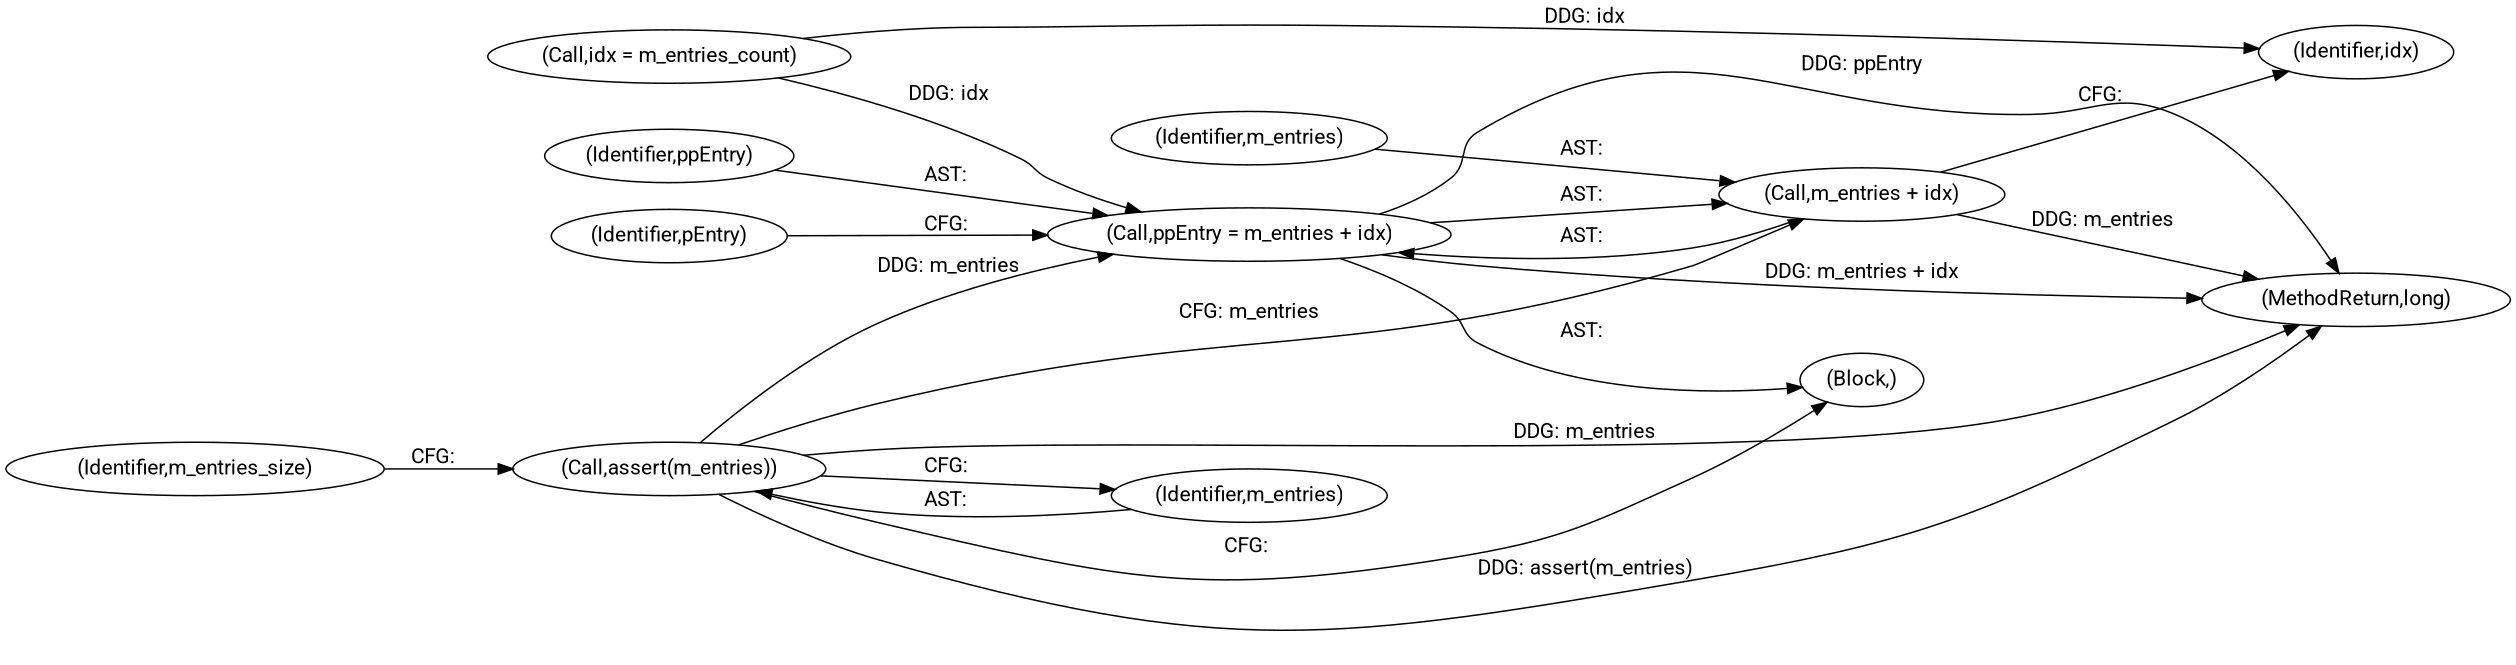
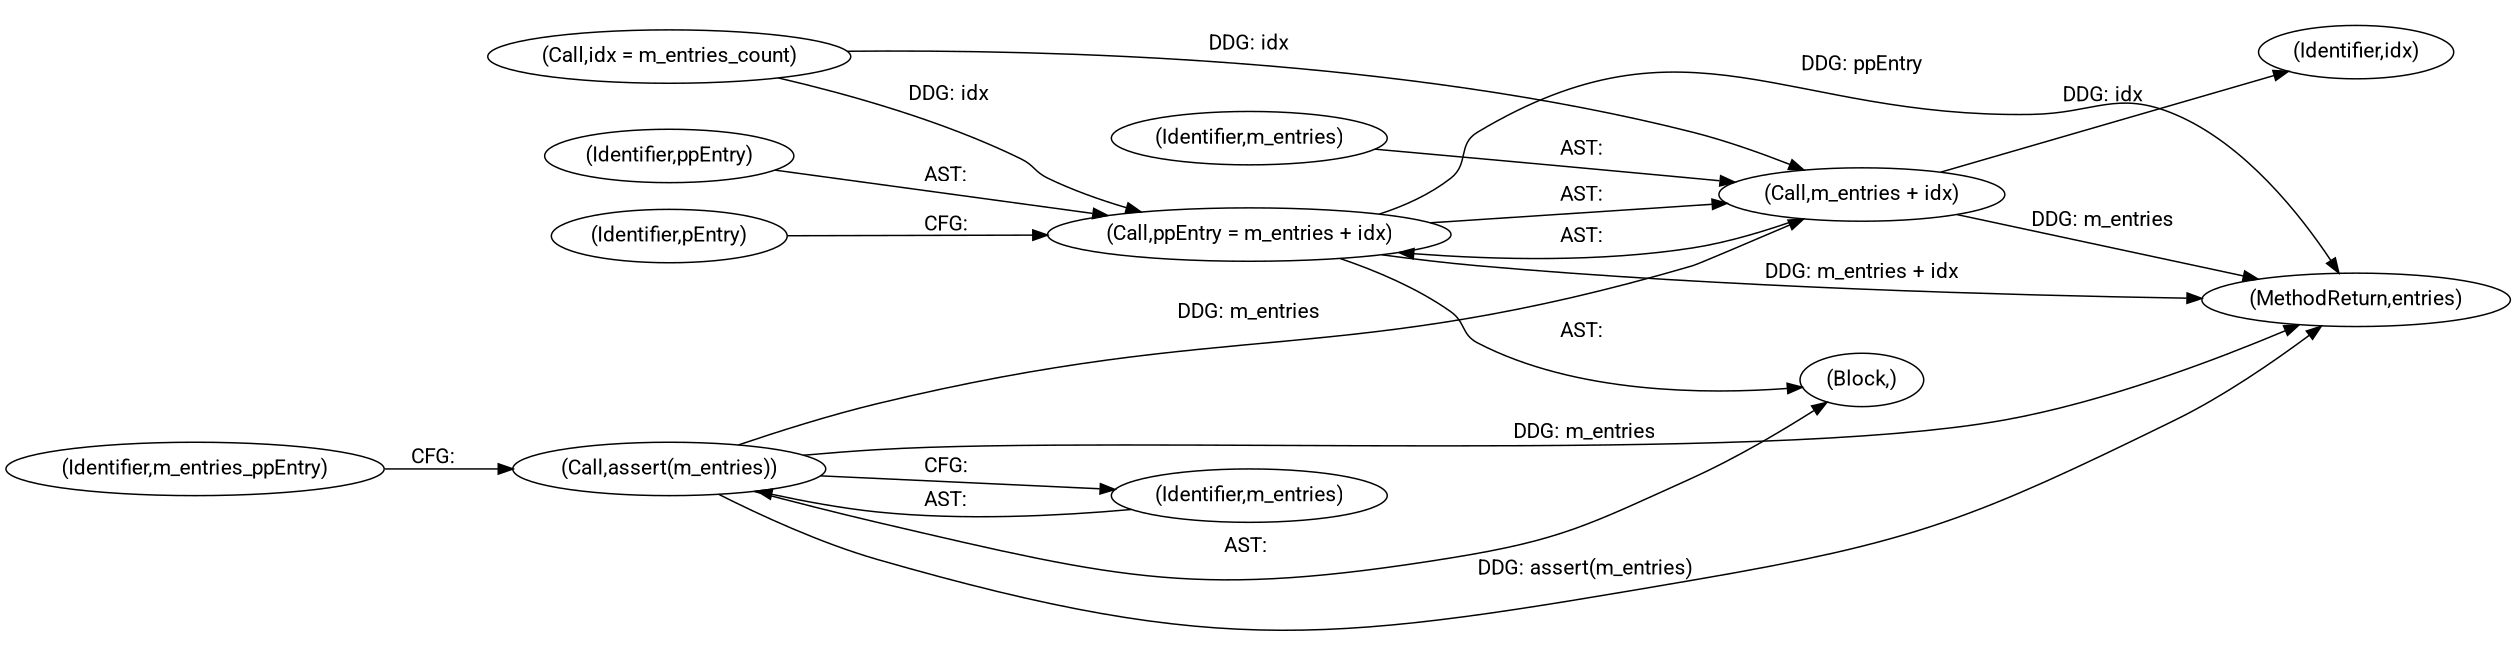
  digraph {
    fontname=Roboto
    rankdir=LR
    node [fontname=Roboto]
    edge [fontname=Roboto]
    n1 [label="(Call,assert(m_entries))"]
    n2 [label="(Call,ppEntry = m_entries + idx)"]
    n3 [label="(Call,m_entries + idx)"]
-   n4 [label="(MethodReturn,long)"]
+   n4 [label="(MethodReturn,entries)"]
    n5 [label="(Block,)"]
    n6 [label="(Identifier,m_entries)"]
    n7 [label="(Identifier,idx)"]
    n8 [label="(Call,idx = m_entries_count)"]
    n9 [label="(Identifier,ppEntry)"]
    n10 [label="(Identifier,m_entries)"]
    n11 [label="(Identifier,pEntry)"]
-   n12 [label="(Identifier,m_entries_size)"]
-   n1 -> n2 [label="DDG: m_entries"]
-   n1 -> n3 [label="CFG: m_entries"]
+   n12 [label="(Identifier,m_entries_ppEntry)"]
+   n1 -> n3 [label="DDG: m_entries"]
    n1 -> n4 [label="DDG: m_entries"]
    n1 -> n4 [label="DDG: assert(m_entries)"]
-   n1 -> n5 [label="CFG: "]
+   n1 -> n5 [label="AST: "]
    n1 -> n6 [label="CFG: "]
    n2 -> n3 [label="AST: "]
    n2 -> n4 [label="DDG: m_entries + idx"]
    n2 -> n4 [label="DDG: ppEntry"]
    n2 -> n5 [label="AST: "]
    n3 -> n2 [label="AST: "]
    n3 -> n4 [label="DDG: m_entries"]
-   n3 -> n7 [label="CFG: "]
+   n3 -> n7 [label="DDG: idx"]
    n6 -> n1 [label="AST: "]
    n8 -> n2 [label="DDG: idx"]
-   n8 -> n7 [label="DDG: idx"]
+   n8 -> n3 [label="DDG: idx"]
    n9 -> n2 [label="AST: "]
    n10 -> n3 [label="AST: "]
    n11 -> n2 [label="CFG: "]
    n12 -> n1 [label="CFG: "]
  }
